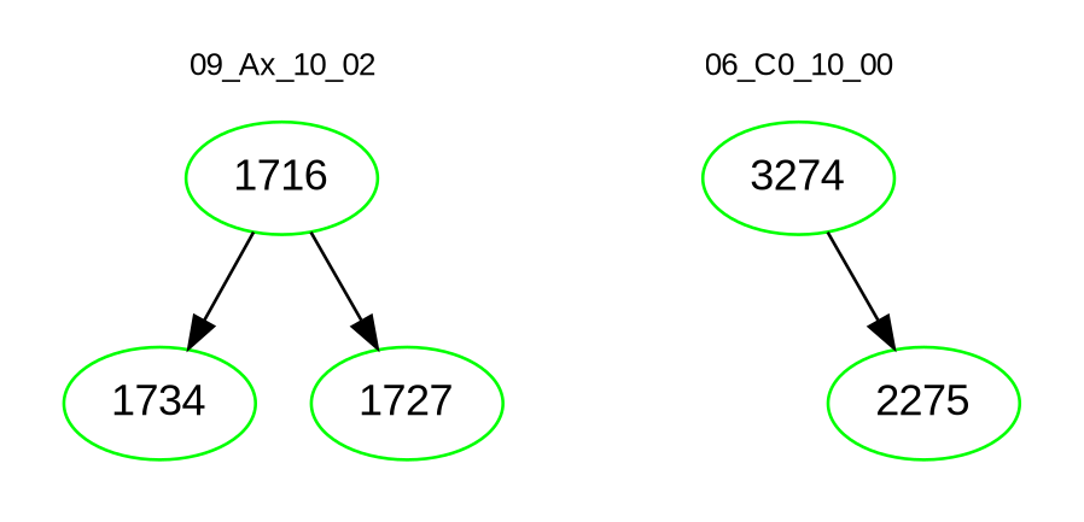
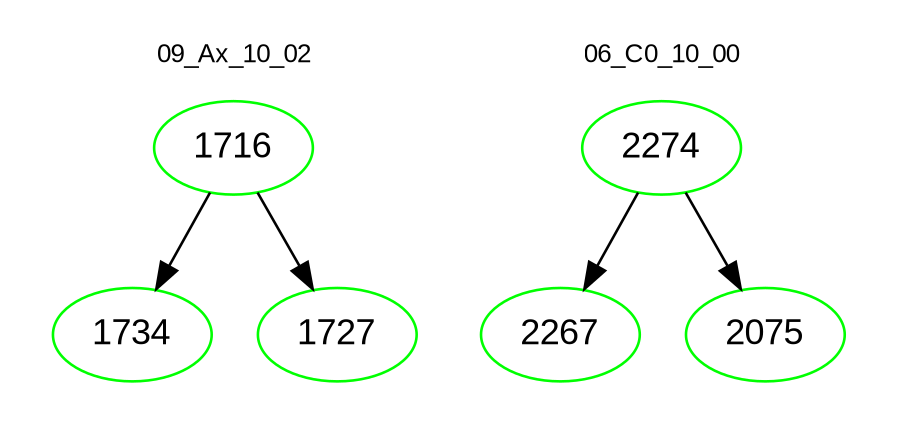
  digraph {
    fontname="Liberation Sans"
    node [color=green fontname="Liberation Sans"]
    edge [color=black fontname="Liberation Sans"]
    n1 [label=1716]
    n2 [label=1734]
    n3 [label=1727]
-   n4 [label=3274]
-   n6 [label=2275]
+   n4 [label=2274]
+   n5 [label=2267]
+   n6 [label=2075]
    subgraph cluster_1 {
      color=white
      fontsize=10
      label="09_Ax_10_02"
      n1
      n2
      n3
    }
    subgraph cluster_2 {
      color=white
      fontsize=10
      label="06_C0_10_00"
      n4
+     n5
      n6
    }
    n1 -> n2
    n1 -> n3
+   n4 -> n5
    n4 -> n6
  }
